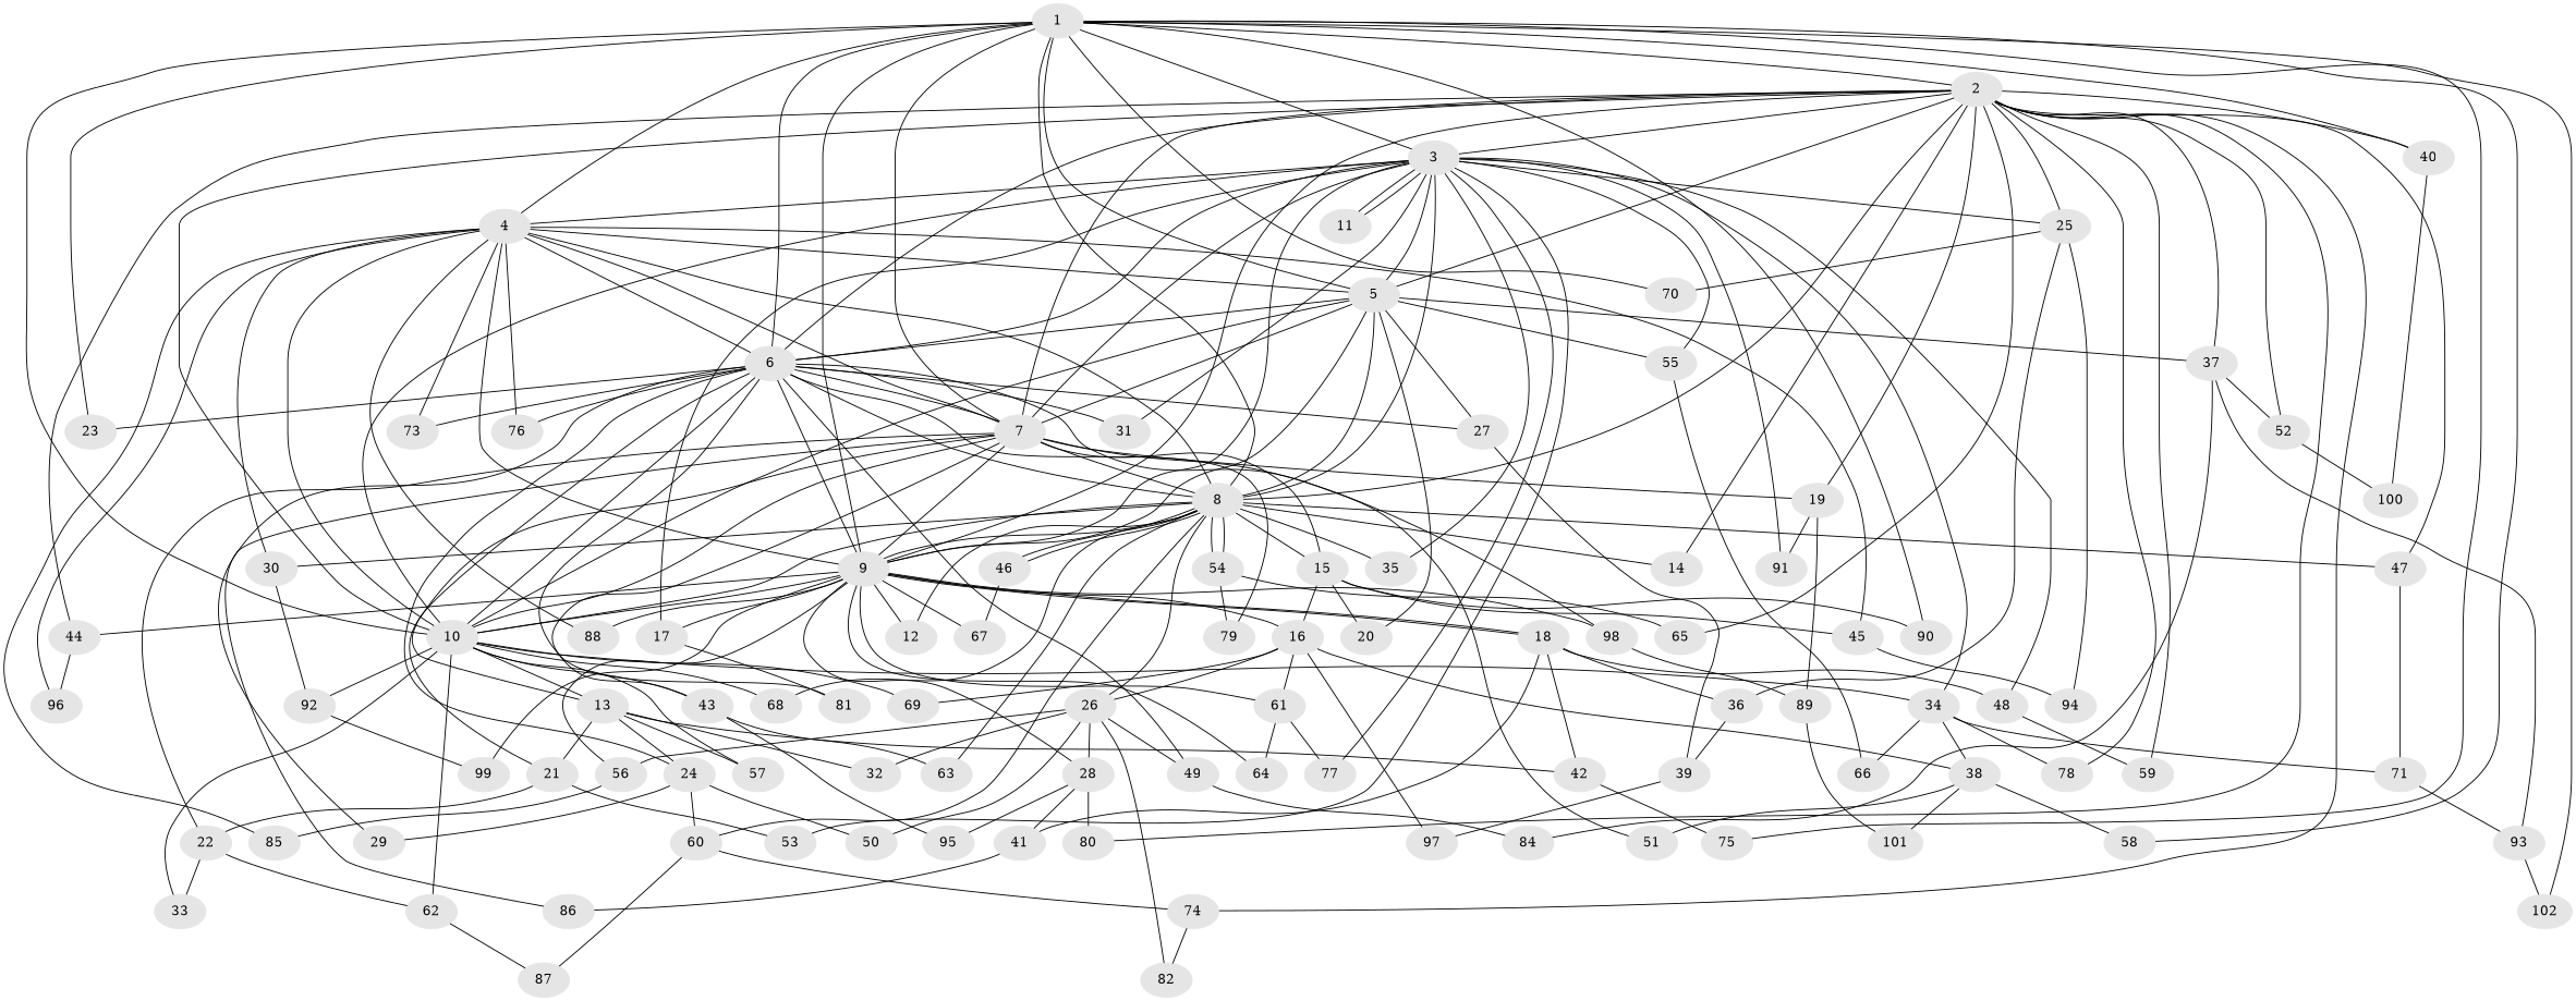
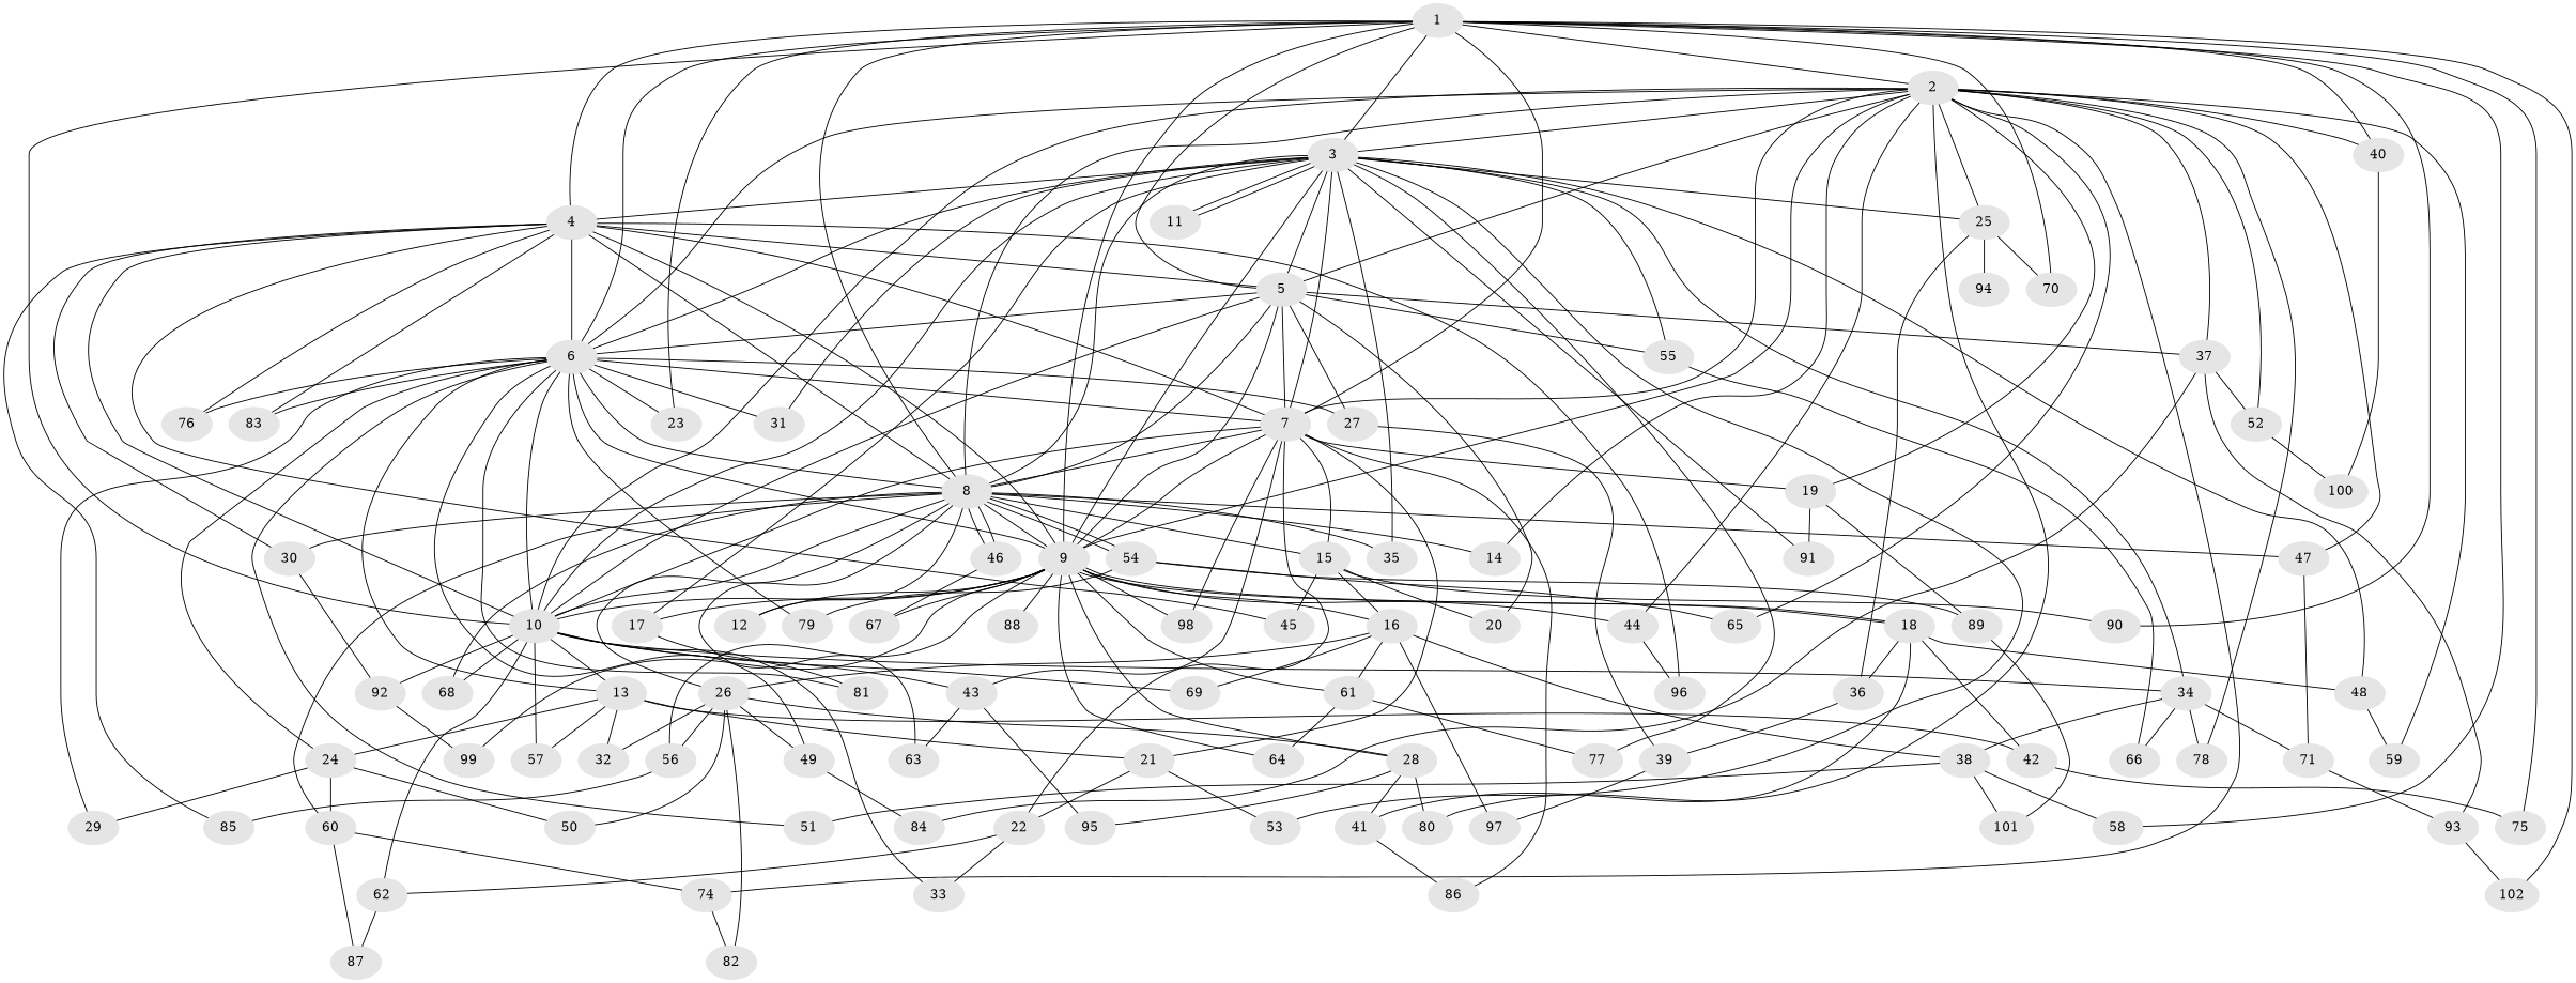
  graph {
    node [color=gray90 style=filled]
    1
    2
    3
    4
    5
    6
    7
    8
    9
    10
    23
    40
    58
    70
    75
    90
    102
    14
    19
    25
    37
    44
    47
    52
    59
    65
    74
    78
    80
    11
    17
    31
    34
    35
    48
    53
    55
    77
    91
    30
    45
    76
-   83 [label=73]
+   83
    85
    88
    96
    20
    27
    13
    24
    29
    49
    51
    79
    81
    15
    21
    22
    43
    86
    98
    12
    26
    46
    54
    60
    63
    68
    16
    18
    28
    56
    61
    64
    67
    99
    33
    57
    62
    69
    92
    100
    89
    36
    94
    84
    93
    71
    82
    38
    66
    39
    32
    42
    50
    95
    87
    97
    41
    101
    1 -- 2
    1 -- 3
    1 -- 4
    1 -- 5
    1 -- 6
    1 -- 7
    1 -- 8
    1 -- 9
    1 -- 10
    1 -- 23
    1 -- 40
    1 -- 58
    1 -- 70
    1 -- 75
    1 -- 90
    1 -- 102
    2 -- 3
    2 -- 5
    2 -- 6
    2 -- 7
    2 -- 8
    2 -- 9
    2 -- 10
    2 -- 40
    2 -- 14
    2 -- 19
    2 -- 25
    2 -- 37
    2 -- 44
    2 -- 47
    2 -- 52
    2 -- 59
    2 -- 65
    2 -- 74
    2 -- 78
    2 -- 80
    3 -- 4
    3 -- 5
    3 -- 6
    3 -- 7
    3 -- 8
    3 -- 9
    3 -- 10
    3 -- 25
    3 -- 11
    3 -- 11
    3 -- 17
    3 -- 31
    3 -- 34
    3 -- 35
    3 -- 48
    3 -- 53
    3 -- 55
    3 -- 77
    3 -- 91
    4 -- 5
    4 -- 6
    4 -- 7
    4 -- 8
    4 -- 9
    4 -- 10
    4 -- 30
    4 -- 45
    4 -- 76
    4 -- 83
    4 -- 85
-   4 -- 88
    4 -- 96
    5 -- 6
    5 -- 7
    5 -- 8
    5 -- 9
    5 -- 10
    5 -- 37
    5 -- 55
    5 -- 20
    5 -- 27
    6 -- 7
    6 -- 8
    6 -- 9
    6 -- 10
    6 -- 23
    6 -- 31
    6 -- 76
    6 -- 83
    6 -- 27
    6 -- 13
    6 -- 24
    6 -- 29
    6 -- 49
    6 -- 51
    6 -- 79
    6 -- 81
    7 -- 8
    7 -- 9
    7 -- 10
    7 -- 19
    7 -- 15
    7 -- 21
    7 -- 22
    7 -- 43
    7 -- 86
    7 -- 98
    8 -- 9
    8 -- 10
    8 -- 14
    8 -- 47
    8 -- 35
    8 -- 30
    8 -- 15
    8 -- 12
    8 -- 26
    8 -- 46
    8 -- 46
    8 -- 54
    8 -- 54
    8 -- 60
    8 -- 63
    8 -- 68
    9 -- 10
    9 -- 44
    9 -- 17
    9 -- 88
    9 -- 98
    9 -- 12
    9 -- 16
    9 -- 18
    9 -- 18
    9 -- 28
    9 -- 56
    9 -- 61
    9 -- 64
    9 -- 67
    9 -- 99
    10 -- 34
    10 -- 13
    10 -- 43
    10 -- 68
    10 -- 33
    10 -- 57
    10 -- 62
    10 -- 69
    10 -- 92
    40 -- 100
    19 -- 91
    19 -- 89
    25 -- 70
    25 -- 36
    25 -- 94
    37 -- 52
    37 -- 84
    37 -- 93
    44 -- 96
    47 -- 71
    52 -- 100
    74 -- 82
    17 -- 81
    34 -- 78
    34 -- 71
    34 -- 38
    34 -- 66
    48 -- 59
    55 -- 66
    30 -- 92
-   45 -- 94
    27 -- 39
    13 -- 24
    13 -- 21
    13 -- 57
    13 -- 32
    13 -- 42
    24 -- 29
    24 -- 60
    24 -- 50
    49 -- 84
    15 -- 90
    15 -- 45
    15 -- 20
    15 -- 16
    21 -- 53
    21 -- 22
    22 -- 33
    22 -- 62
    43 -- 63
    43 -- 95
    26 -- 49
    26 -- 28
    26 -- 56
    26 -- 82
    26 -- 32
    26 -- 50
    46 -- 67
    54 -- 65
    54 -- 79
-   98 -- 89
+   54 -- 89
    60 -- 74
    60 -- 87
    16 -- 26
    16 -- 61
    16 -- 69
    16 -- 38
    16 -- 97
    18 -- 48
    18 -- 36
    18 -- 42
    18 -- 41
    28 -- 80
    28 -- 95
    28 -- 41
    56 -- 85
    61 -- 77
    61 -- 64
    62 -- 87
    92 -- 99
    89 -- 101
    36 -- 39
    93 -- 102
    71 -- 93
    38 -- 58
    38 -- 51
    38 -- 101
    39 -- 97
    42 -- 75
    41 -- 86
  }
